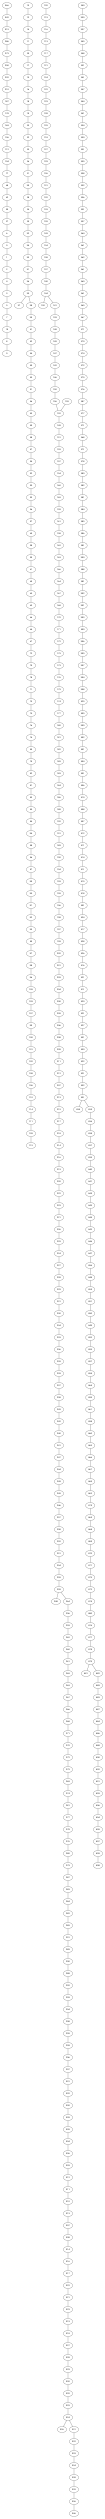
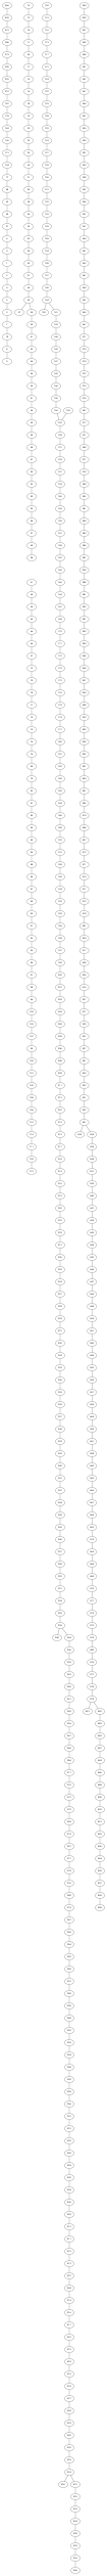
  graph {
    fontname=Roboto
    node [fontname=Roboto]
    edge [fontname=Roboto]
    366
    342
    315
    286
    273
    250
    232
    210
    187
    178
    169
    136
    112
    104
    77
    68
    62
    50
    27
    6
    0
    1
    2
    4
    3
    5
    7
    10
    8
    9
    13
    12
    14
    11
    20
    17
    15
    16
    18
    19
    23
    22
    25
    26
    21
    30
    28
    24
    29
    32
    34
    33
    31
    36
    35
    37
    38
    39
    41
    42
    44
    40
    45
    51
    46
    43
    49
    48
    47
    54
    52
    55
    53
    56
    57
    60
    58
-   59
    61
    69
    65
    63
    66
    64
    67
    72
    70
    78
    71
    73
    75
    76
    74
    80
    79
    82
    81
    83
    85
    84
    94
    88
    86
    87
    90
    95
    91
    92
    93
    89
    97
    98
    96
    105
    103
    107
    99
    100
    101
    102
    108
    106
    110
    114
    111
    109
    115
    120
    119
    116
    113
    117
    121
    124
    122
    123
    128
    125
    118
    127
    129
    126
    131
    132
    133
    135
    143
    134
    138
    137
    140
    144
    130
    141
    139
    148
    145
    147
    142
    146
    150
    156
    152
    155
    149
    151
    153
    157
    154
    160
    165
    159
    161
    158
    162
    163
    166
    164
    167
    168
    170
    171
    172
    175
    173
    176
    179
    174
    177
    180
    181
    182
    185
    183
    184
    186
    188
    192
    191
    189
    190
    194
    193
    195
    196
    198
    197
    199
    202
    201
    203
    204
    200
    205
    206
    208
    209
    211
    212
    207
    213
    215
    217
    218
    214
    216
    219
    220
    222
    223
    221
    226
    225
    224
    227
    228
    229
    231
    230
    234
    233
    236
    235
    239
    237
    238
    243
    242
    240
    241
    247
    244
    249
    245
    246
    257
    258
    252
    251
    254
    255
    259
    248
    264
    256
    253
    262
    260
    261
    265
    263
    267
    266
    268
    271
    270
    272
    275
    269
    274
    281
    277
    278
    276
    280
    279
    287
    283
    284
    282
    285
    291
    289
    290
    288
    292
    293
    294
    298
    295
    299
    296
    297
    301
    302
    300
    309
    305
    304
    306
    303
    312
    311
    310
    313
    307
    308
    314
    316
    317
    322
    321
    323
    319
    318
    327
    328
    329
    330
    320
    325
    324
    326
    331
    332
    333
    334
    338
    335
    336
    346
    340
    339
    337
    345
    348
    351
    349
    347
    344
    341
    354
    350
    353
    355
    358
    352
    356
    359
    357
    364
    361
    362
    363
    360
    369
    365
    367
    371
    370
    374
    372
    375
    376
    387
    377
    373
    368
    379
    378
    380
    382
    381
    384
    385
    386
    383
    390
    388
    389
    392
    391
    393
    400
    396
    395
    397
    394
    398
    425
    405
    399
    402
    401
    404
    403
    406
    410
    408
    407
    412
    411
    414
    413
    415
    418
    409
    424
    417
    428
    426
    416
    421
    419
    420
    429
    427
    431
    430
    422
    423
    432
    433
    434
    435
    436
    438
    437
    439
    440
    441
    445
    443
    444
    442
    446
    447
    456
    448
    455
    451
    450
    449
    452
    453
    457
    454
    464
    459
    461
    458
    460
    463
    466
    467
    469
    462
    475
    465
    468
    485
    470
    471
    473
    472
    474
    480
    476
    477
    478
    479
    481
    482
    489
    483
    487
    484
    486
    488
    490
    492
    491
    493
    496
    494
    495
    497
    499
    498
    366 -- 342
    342 -- 315
    315 -- 286
    286 -- 273
    273 -- 250
    250 -- 232
    232 -- 210
    210 -- 187
    187 -- 178
    178 -- 169
    169 -- 136
    136 -- 112
    112 -- 104
    104 -- 77
    77 -- 68
    68 -- 62
    62 -- 50
    50 -- 27
    27 -- 6
    6 -- 0
    0 -- 1
    1 -- 2
    2 -- 4
    4 -- 3
    3 -- 5
    5 -- 7
    7 -- 10
    10 -- 8
    8 -- 9
    13 -- 12
    12 -- 14
    14 -- 11
    11 -- 20
    20 -- 17
    17 -- 15
    15 -- 16
    16 -- 18
    18 -- 19
    19 -- 23
    23 -- 22
    22 -- 25
    25 -- 26
    26 -- 21
    21 -- 30
    30 -- 28
    28 -- 24
    24 -- 29
    29 -- 32
    32 -- 34
    34 -- 33
    33 -- 31
    31 -- 36
    36 -- 35
    35 -- 37
    35 -- 38
    38 -- 39
    39 -- 41
    41 -- 42
    42 -- 44
    44 -- 40
    40 -- 45
    45 -- 51
    51 -- 46
    46 -- 43
    43 -- 49
    49 -- 48
    48 -- 47
    47 -- 54
    54 -- 52
    52 -- 55
    55 -- 53
    53 -- 56
    56 -- 57
    57 -- 60
    60 -- 58
-   58 -- 59
-   59 -- 61
    61 -- 69
    69 -- 65
    65 -- 63
    63 -- 66
    66 -- 64
    64 -- 67
    67 -- 72
    72 -- 70
    70 -- 78
    78 -- 71
    71 -- 73
    73 -- 75
    75 -- 76
    76 -- 74
    74 -- 80
    80 -- 79
    79 -- 82
    82 -- 81
    81 -- 83
    83 -- 85
    85 -- 84
    84 -- 94
    94 -- 88
    88 -- 86
    86 -- 87
    87 -- 90
    90 -- 95
    95 -- 91
    91 -- 92
    92 -- 93
    93 -- 89
    89 -- 97
    97 -- 98
    98 -- 96
    96 -- 105
    105 -- 103
    103 -- 107
    107 -- 99
    99 -- 100
    100 -- 101
    101 -- 102
    102 -- 108
    108 -- 106
    106 -- 110
    110 -- 114
    114 -- 111
    111 -- 109
    109 -- 115
    120 -- 119
    119 -- 116
    116 -- 113
    113 -- 117
    117 -- 121
    121 -- 124
    124 -- 122
    122 -- 123
    123 -- 128
    128 -- 125
    125 -- 118
    118 -- 127
    127 -- 129
    129 -- 126
    126 -- 131
    131 -- 132
    132 -- 133
    133 -- 135
    135 -- 143
    143 -- 134
    134 -- 138
    138 -- 137
    137 -- 140
    140 -- 144
    144 -- 130
    144 -- 141
    141 -- 139
    139 -- 148
    148 -- 145
    145 -- 147
    147 -- 142
    142 -- 146
    146 -- 150
    150 -- 156
    156 -- 152
    152 -- 149
    155 -- 152
    149 -- 151
    151 -- 153
    153 -- 157
    157 -- 154
    154 -- 160
    160 -- 165
    165 -- 159
    159 -- 161
    161 -- 158
    158 -- 162
    162 -- 163
    163 -- 166
    166 -- 164
    164 -- 167
    167 -- 168
    168 -- 170
    170 -- 171
    171 -- 172
    172 -- 175
    175 -- 173
    173 -- 176
    176 -- 179
    179 -- 174
    174 -- 177
    177 -- 180
    180 -- 181
    181 -- 182
    182 -- 185
    185 -- 183
    183 -- 184
    184 -- 186
    186 -- 188
    188 -- 192
    192 -- 191
    191 -- 189
    189 -- 190
    190 -- 194
    194 -- 193
    193 -- 195
    195 -- 196
    196 -- 198
    198 -- 197
    197 -- 199
    199 -- 202
    202 -- 201
    201 -- 203
    203 -- 204
    204 -- 200
    200 -- 205
    205 -- 206
    206 -- 208
    208 -- 209
    209 -- 211
    211 -- 212
    212 -- 207
    207 -- 213
    213 -- 215
    215 -- 217
    217 -- 218
    218 -- 214
    214 -- 216
    216 -- 219
    219 -- 220
    220 -- 222
    222 -- 223
    223 -- 221
    221 -- 226
    226 -- 225
    225 -- 224
    224 -- 227
    227 -- 228
    228 -- 229
    229 -- 231
    231 -- 230
    230 -- 234
    234 -- 233
    233 -- 236
    236 -- 235
    235 -- 239
    239 -- 237
    237 -- 238
    238 -- 243
    243 -- 242
    242 -- 240
    240 -- 241
    241 -- 247
    247 -- 244
    244 -- 249
    249 -- 245
    245 -- 246
    246 -- 257
    257 -- 258
    258 -- 252
    252 -- 251
    251 -- 254
    254 -- 255
    255 -- 259
    259 -- 248
    259 -- 264
    264 -- 256
    256 -- 253
    253 -- 262
    262 -- 260
    260 -- 261
    261 -- 265
    265 -- 263
    263 -- 267
    267 -- 266
    266 -- 268
    268 -- 271
    271 -- 270
    270 -- 272
    272 -- 275
    275 -- 269
    269 -- 274
    274 -- 281
    281 -- 277
    277 -- 278
    278 -- 276
    276 -- 280
    280 -- 279
    279 -- 287
    287 -- 283
    283 -- 284
    284 -- 282
    282 -- 285
    285 -- 291
    291 -- 289
    289 -- 290
    290 -- 288
    288 -- 292
    292 -- 293
    293 -- 294
    294 -- 298
    298 -- 295
    295 -- 299
    299 -- 296
    296 -- 297
    297 -- 301
    301 -- 302
    302 -- 300
    300 -- 309
    309 -- 305
    305 -- 304
    304 -- 306
    306 -- 303
    303 -- 312
    312 -- 311
    311 -- 310
    310 -- 313
    313 -- 307
    307 -- 308
    308 -- 314
    314 -- 316
    316 -- 317
    317 -- 322
    322 -- 321
    321 -- 323
    323 -- 319
    319 -- 318
    318 -- 327
    327 -- 328
    328 -- 329
    329 -- 330
    330 -- 320
    320 -- 325
    325 -- 324
    324 -- 326
    324 -- 331
    331 -- 332
    332 -- 333
    333 -- 334
    334 -- 338
    338 -- 335
    335 -- 336
    336 -- 346
    340 -- 339
    339 -- 337
    337 -- 345
    345 -- 348
    348 -- 351
    351 -- 349
    349 -- 347
    347 -- 344
    344 -- 341
    341 -- 354
    354 -- 350
    350 -- 353
    353 -- 355
    355 -- 358
    358 -- 352
    352 -- 356
    356 -- 359
    359 -- 357
    357 -- 364
    364 -- 361
    361 -- 362
    362 -- 363
    363 -- 360
    360 -- 369
    369 -- 365
    365 -- 367
    367 -- 371
    371 -- 370
    370 -- 374
    374 -- 372
    372 -- 375
    375 -- 376
    376 -- 387
    387 -- 377
    377 -- 373
    373 -- 368
    368 -- 379
    379 -- 378
    378 -- 380
    380 -- 382
    382 -- 381
    381 -- 384
    384 -- 385
    385 -- 386
    386 -- 383
    383 -- 390
    390 -- 388
    388 -- 389
    389 -- 392
    392 -- 391
    391 -- 393
    393 -- 400
    400 -- 396
    396 -- 395
    395 -- 397
    397 -- 394
    394 -- 398
    398 -- 425
    425 -- 405
    405 -- 399
    399 -- 402
    402 -- 401
    401 -- 404
    404 -- 403
    403 -- 406
    406 -- 410
    410 -- 408
    408 -- 407
    407 -- 412
    412 -- 411
    411 -- 414
    414 -- 413
    413 -- 415
    415 -- 418
    418 -- 409
    409 -- 424
    424 -- 417
    417 -- 428
    428 -- 426
    426 -- 416
    416 -- 421
    421 -- 419
    419 -- 420
    420 -- 429
    429 -- 427
    427 -- 431
    431 -- 430
    430 -- 422
    422 -- 423
    423 -- 432
    432 -- 433
    433 -- 434
    433 -- 435
    435 -- 436
    436 -- 438
    438 -- 437
    437 -- 439
    439 -- 440
    440 -- 441
    441 -- 445
    445 -- 443
    443 -- 444
    444 -- 442
    442 -- 446
    446 -- 447
    447 -- 456
    456 -- 448
    448 -- 455
    455 -- 451
    451 -- 450
    450 -- 449
    449 -- 452
    452 -- 453
    453 -- 457
    457 -- 454
    454 -- 464
    464 -- 459
    459 -- 461
    461 -- 458
    458 -- 460
    460 -- 463
    463 -- 466
    466 -- 467
    467 -- 469
    469 -- 462
    462 -- 475
    475 -- 465
    465 -- 468
    468 -- 485
    485 -- 470
    470 -- 471
    471 -- 473
    473 -- 472
    472 -- 474
    474 -- 480
    480 -- 476
    476 -- 477
    477 -- 478
    478 -- 479
    479 -- 481
    479 -- 482
    482 -- 489
    489 -- 483
    483 -- 487
    487 -- 484
    484 -- 486
    486 -- 488
    488 -- 490
    490 -- 492
    492 -- 491
    491 -- 493
    493 -- 496
    496 -- 494
    494 -- 495
    495 -- 497
    497 -- 499
    499 -- 498
  }
